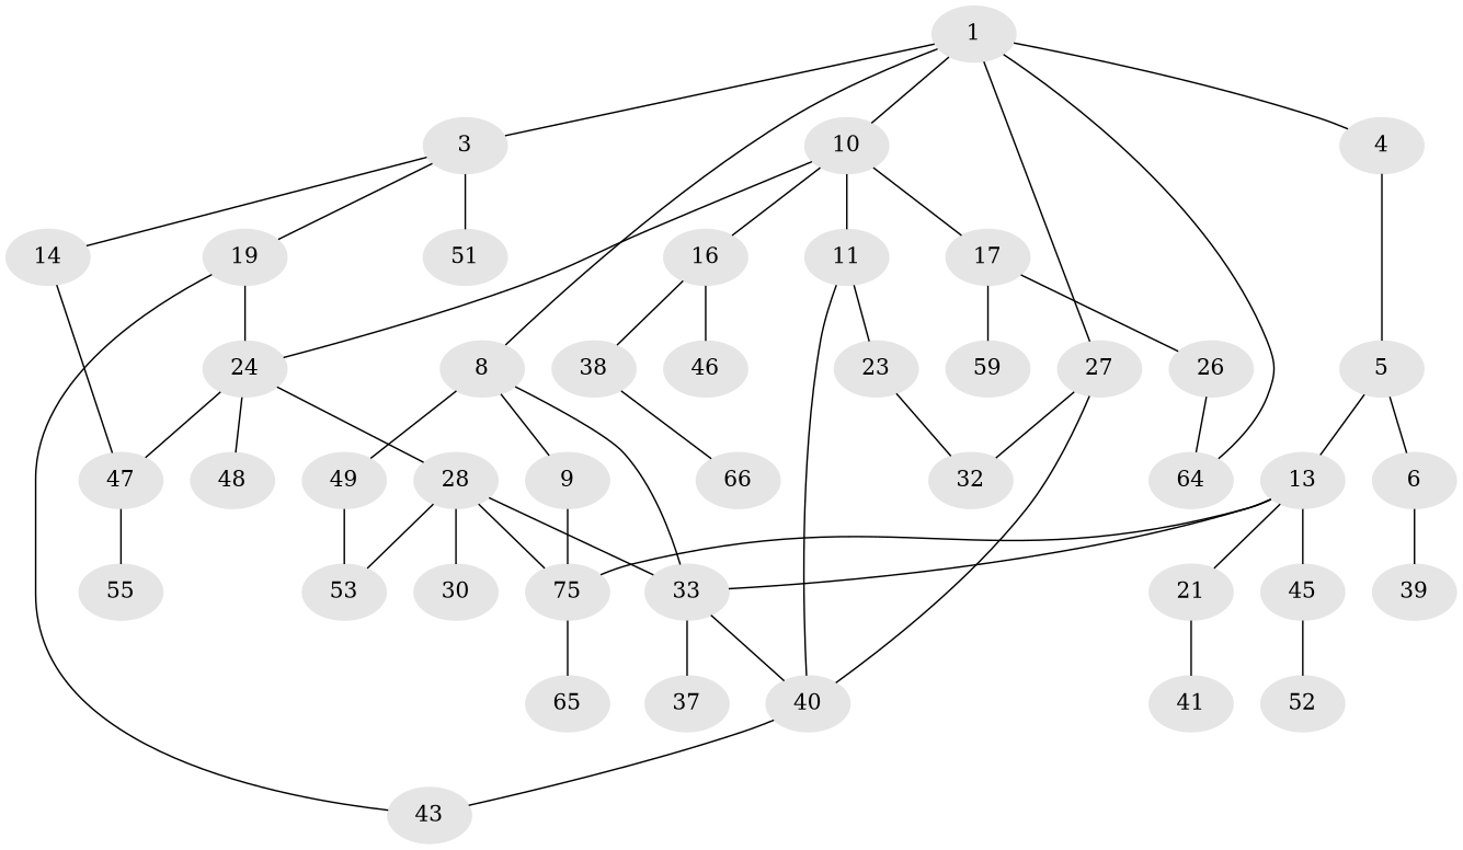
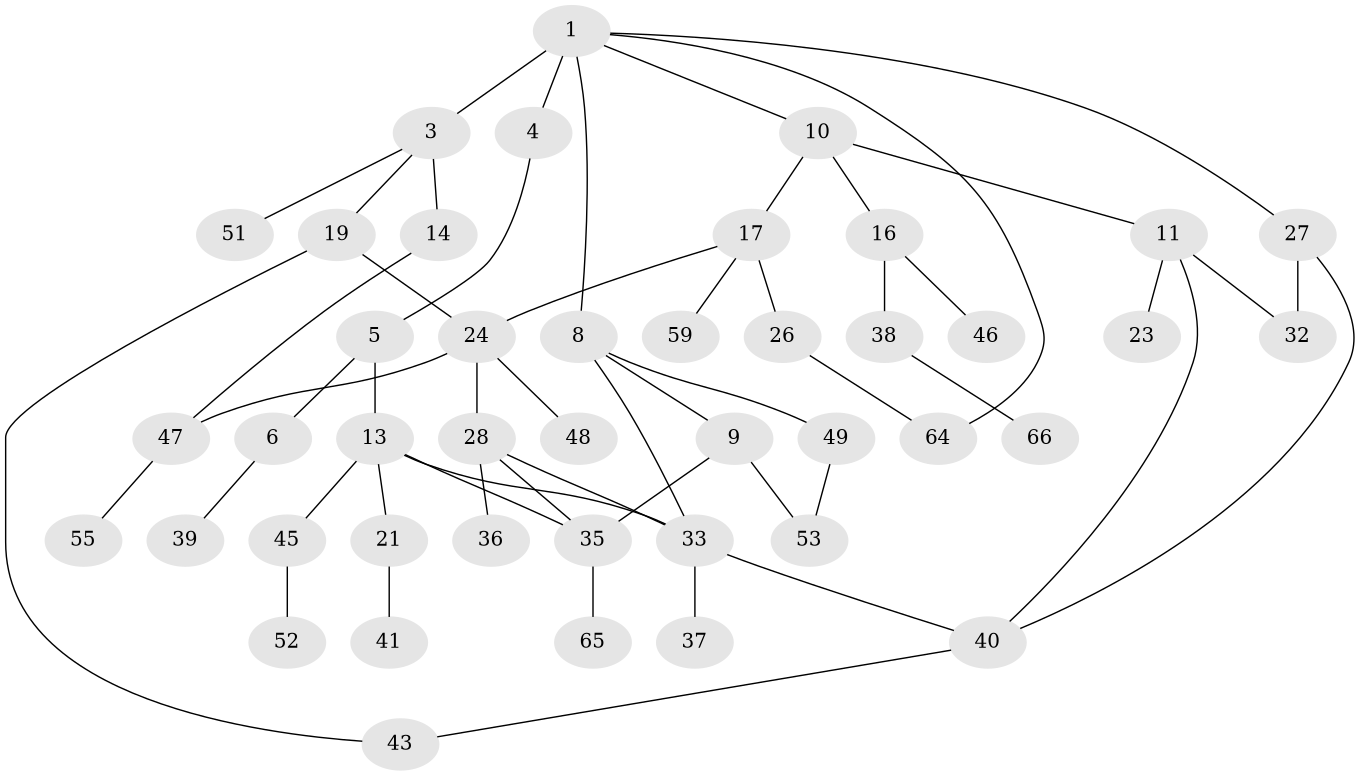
  graph {
    node [color=gray90 style=filled]
    1 [super="+2"]
    3 [super="+18"]
    4 [super="+7"]
    8 [super="+22"]
    10 [super="+12"]
    27 [super="+62"]
    64
    14 [super="+54"]
    19
    51
    5
    9 [super="+63"]
    33 [super="+44"]
    49 [super="+50"]
    11 [super="+61"]
    16 [super="+30"]
    17 [super="+25"]
    24 [super="+34"]
    40
    32
    47 [super="+60"]
    43
    6 [super="+20"]
    13 [super="+15"]
    39
-   35 [super="+56" label=75]
+   35 [super="+56"]
    21 [super="+31"]
    45
    37
    53 [super="+57"]
    65
    23
    38
    46 [super="+58"]
    26 [super="+42"]
    59
    28 [super="+29"]
    48
    41
    52
    55
    66
-   36 [label=30]
+   36
    1 -- 3 [weight=2]
    1 -- 4 [weight=2]
    1 -- 8
    1 -- 10
    1 -- 27
    1 -- 64
    3 -- 14
    3 -- 19
    3 -- 51
    4 -- 5
    8 -- 9
    8 -- 33
    8 -- 49
    10 -- 11
    10 -- 16
    10 -- 17
-   10 -- 24
+   17 -- 24
    27 -- 40
    27 -- 32
    14 -- 47
    19 -- 24
    19 -- 43
    5 -- 6
    5 -- 13
    9 -- 35
    33 -- 40
    33 -- 37
    49 -- 53
    11 -- 40
-   23 -- 32
+   11 -- 32
    11 -- 23
    16 -- 38
    16 -- 46
    17 -- 26
    17 -- 59
    24 -- 47
    24 -- 28
    24 -- 48
    40 -- 43
    47 -- 55
    6 -- 39
    13 -- 33
    13 -- 35
    13 -- 21
    13 -- 45
    35 -- 65
    21 -- 41
    45 -- 52
    38 -- 66
    26 -- 64
    28 -- 33
    28 -- 35
-   28 -- 53
+   9 -- 53
    28 -- 36
  }
